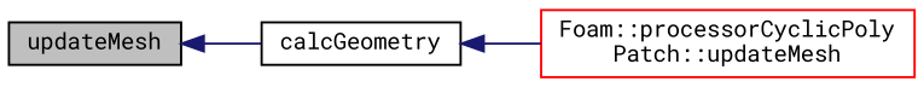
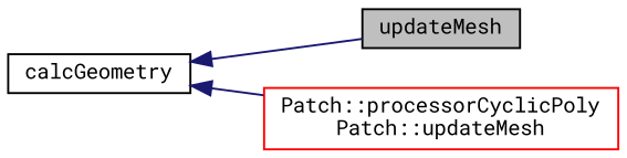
  digraph {
    fontname="Roboto Mono"
    rankdir=LR
    node [color=black fontname="Roboto Mono" fontsize=10 shape=record]
    edge [color=midnightblue dir=back fontname="Roboto Mono" fontsize=10 labelfontname=Helvetica labelfontsize=10 style=solid]
    n1 [fillcolor=grey75 fontcolor=black height=0.2 label=updateMesh style=filled width=0.4]
    n2 [height=0.2 label=calcGeometry width=0.4]
-   n3 [color=red height=0.2 label="Foam::processorCyclicPoly\lPatch::updateMesh" width=0.4]
-   n1 -> n2
+   n3 [color=red height=0.2 label="Patch::processorCyclicPoly\lPatch::updateMesh" width=0.4]
+   n2 -> n1
    n2 -> n3
  }
